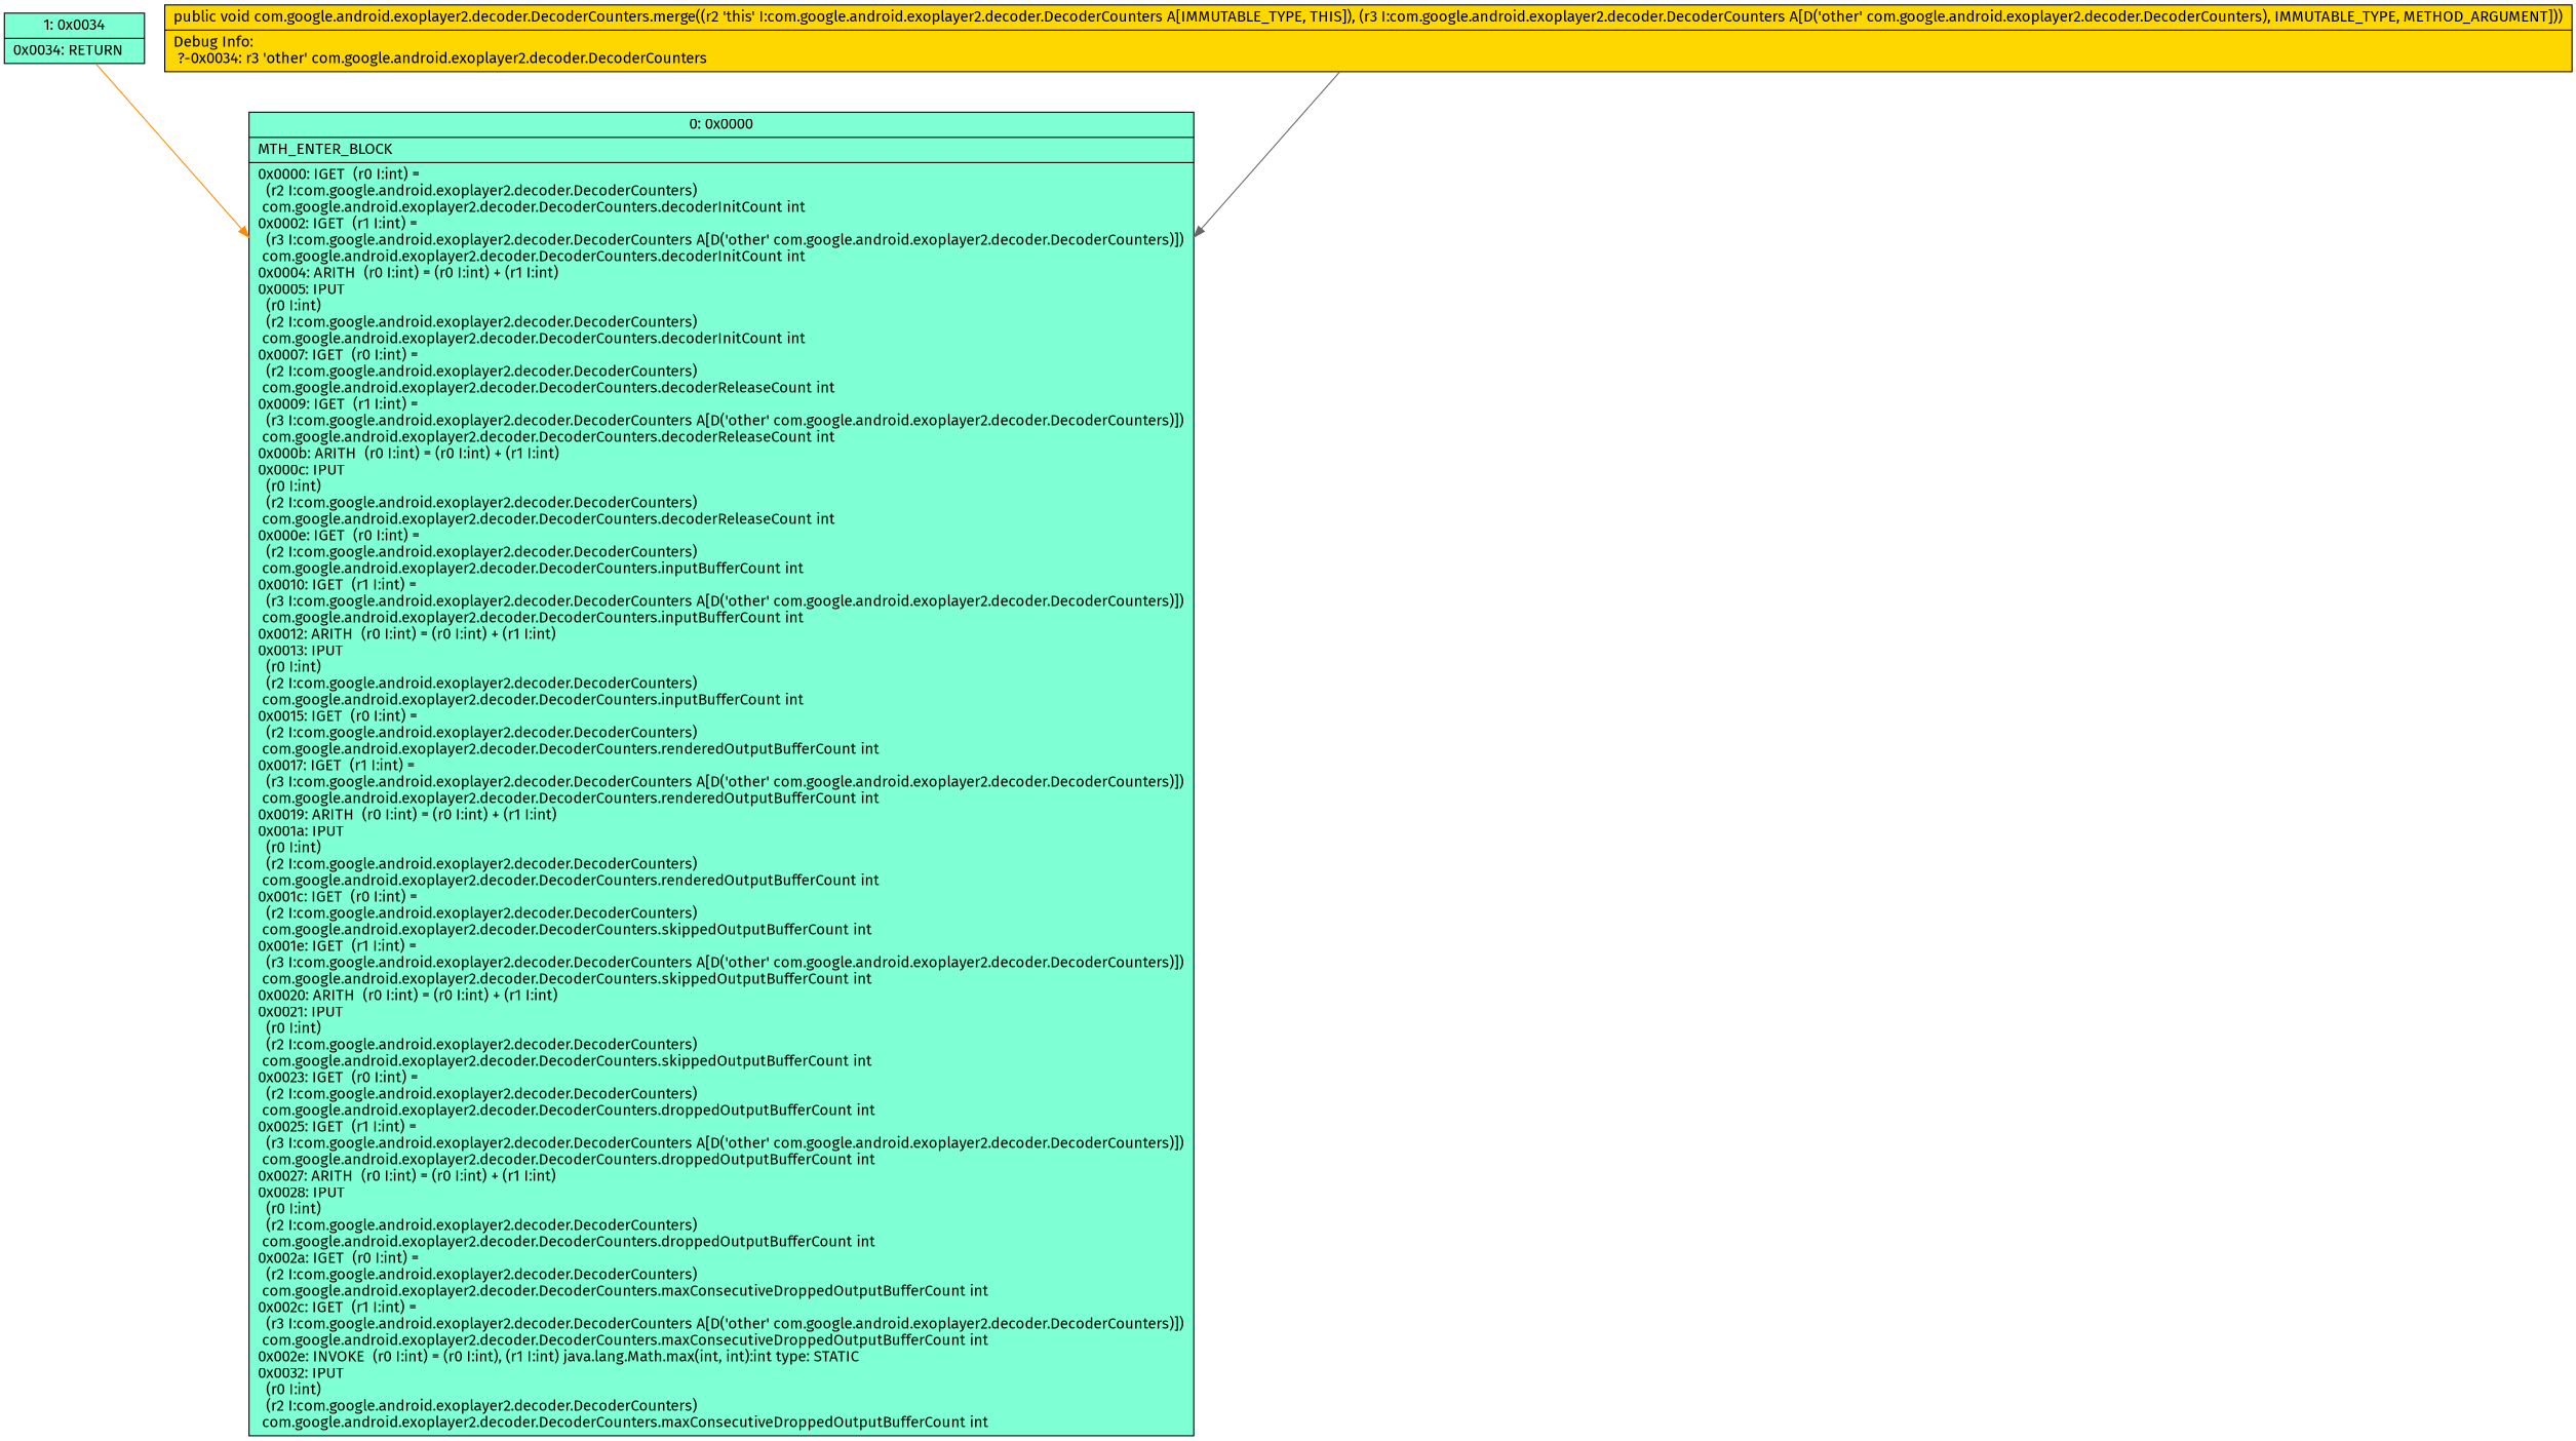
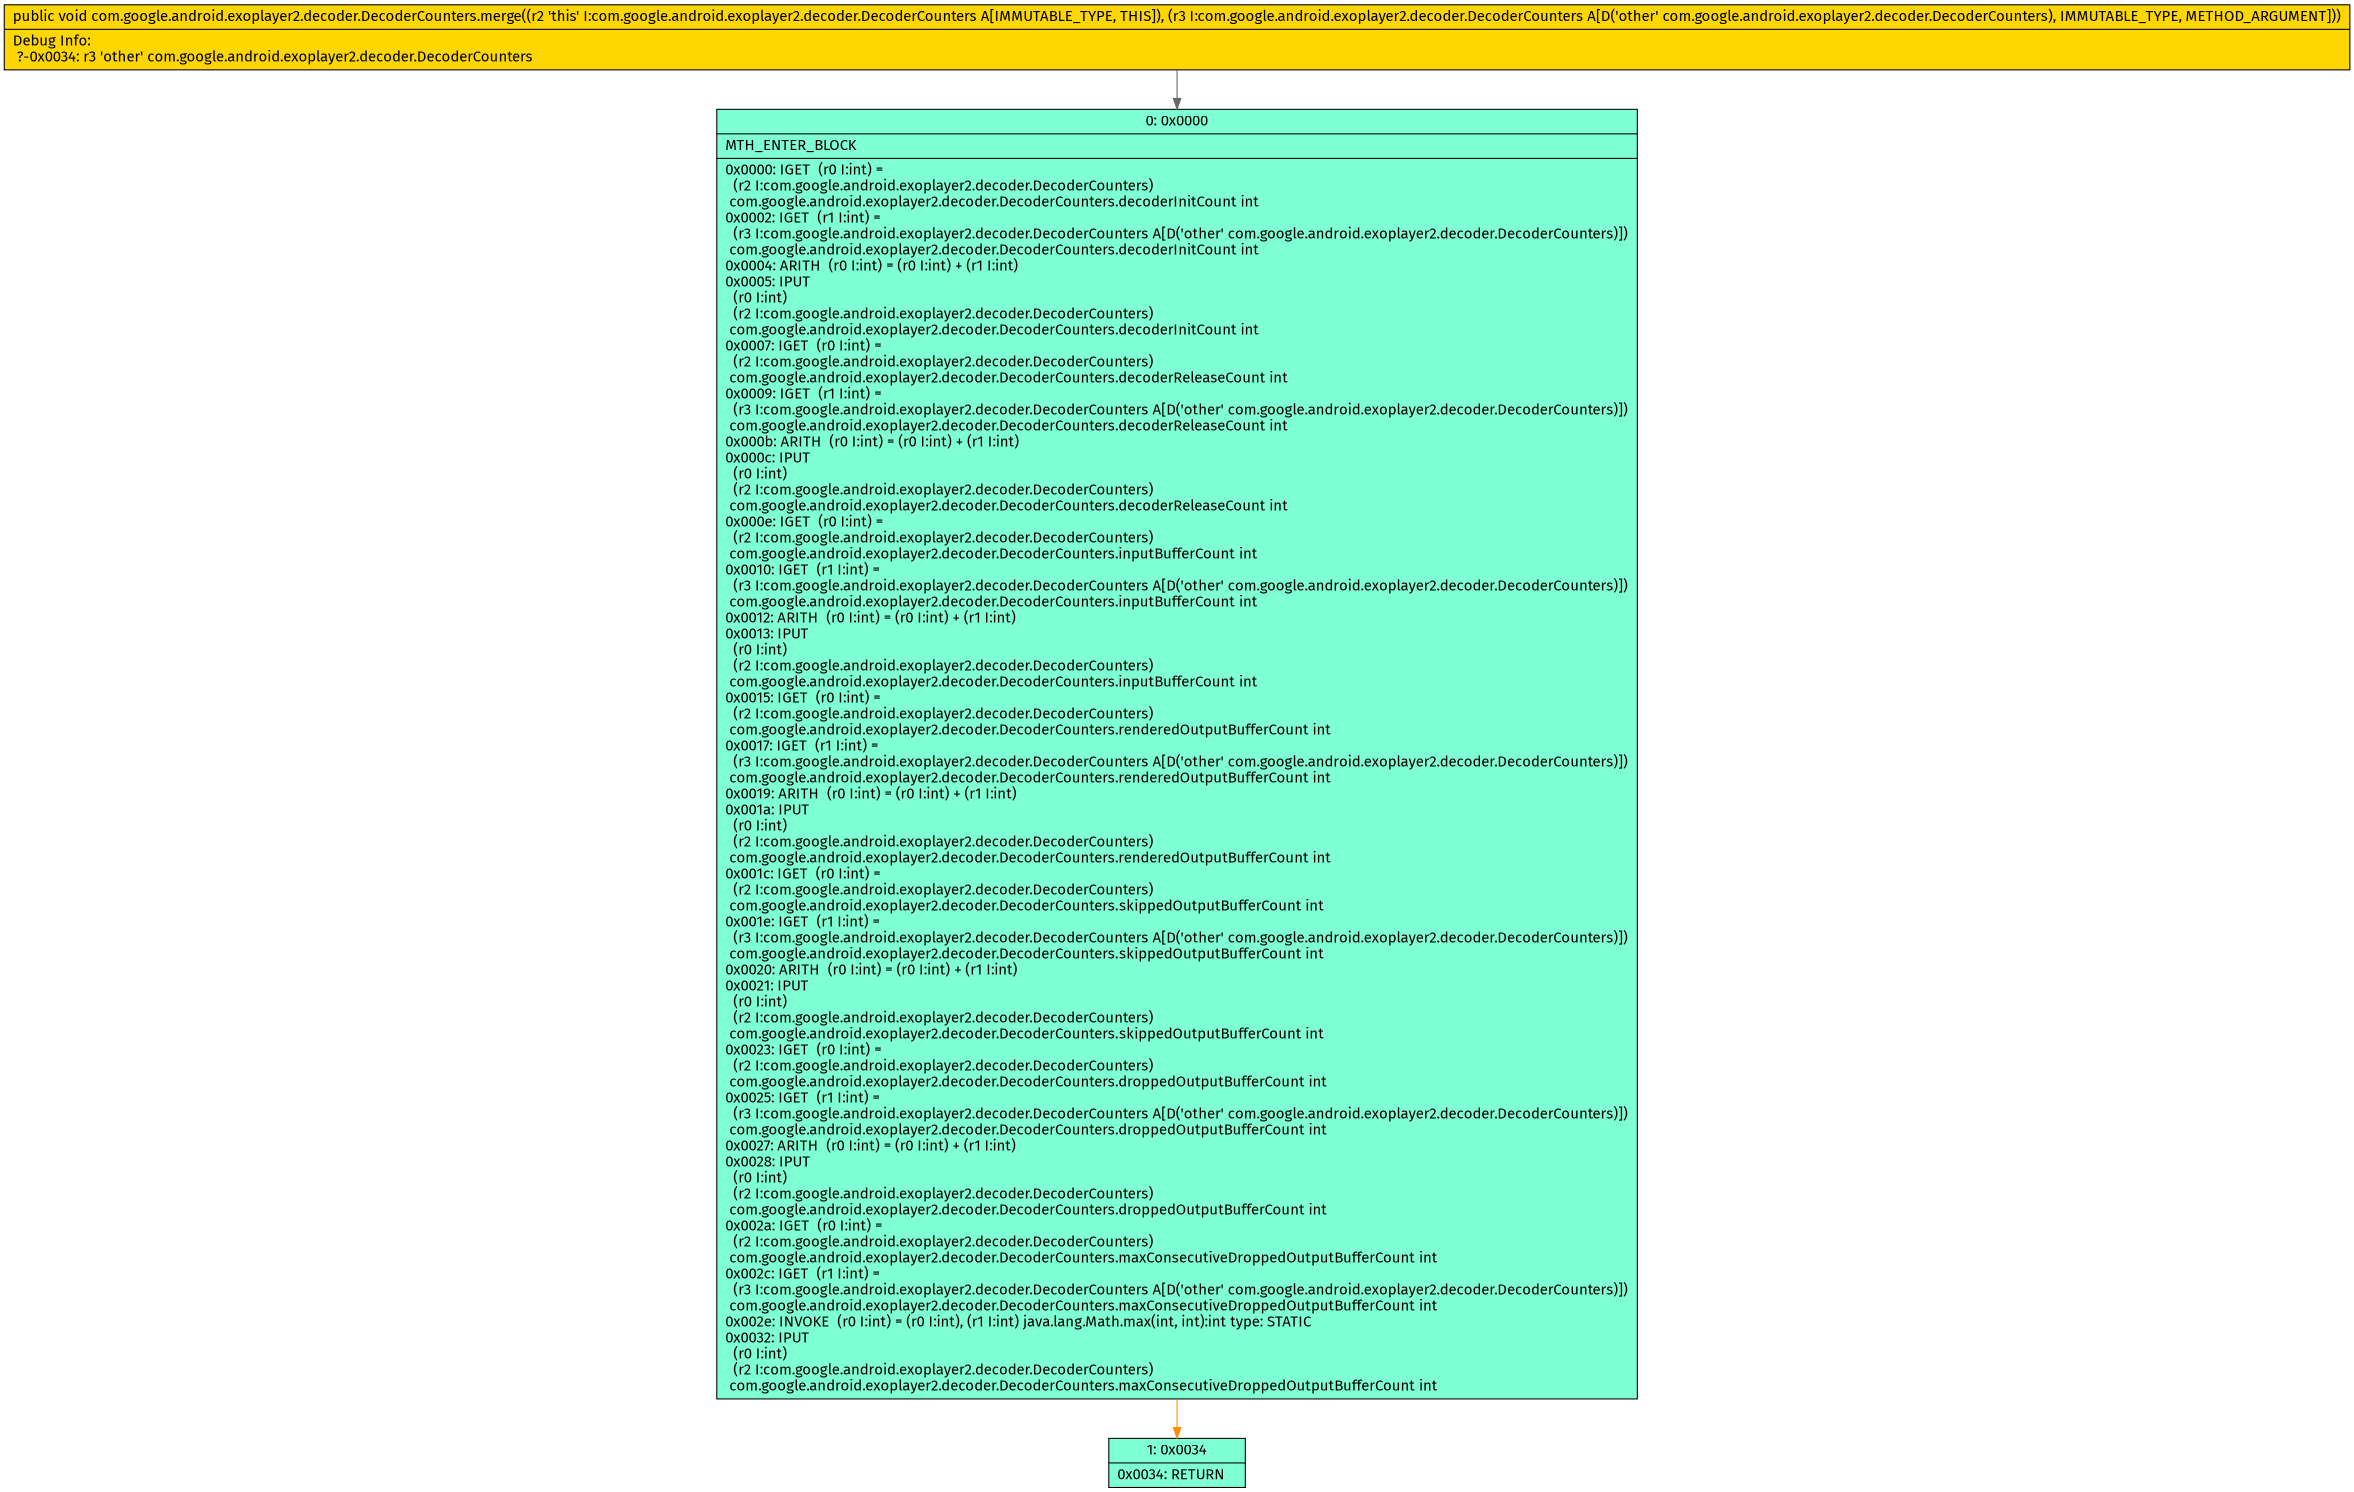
  digraph {
    fontname="Fira Sans"
    node [shape=record style=filled fillcolor=aquamarine fontname="Fira Sans"]
    edge [fontname="Fira Sans"]
    n1 [label="{0\:\ 0x0000|MTH_ENTER_BLOCK\l|0x0000: IGET  (r0 I:int) = \l  (r2 I:com.google.android.exoplayer2.decoder.DecoderCounters)\l com.google.android.exoplayer2.decoder.DecoderCounters.decoderInitCount int \l0x0002: IGET  (r1 I:int) = \l  (r3 I:com.google.android.exoplayer2.decoder.DecoderCounters A[D('other' com.google.android.exoplayer2.decoder.DecoderCounters)])\l com.google.android.exoplayer2.decoder.DecoderCounters.decoderInitCount int \l0x0004: ARITH  (r0 I:int) = (r0 I:int) + (r1 I:int) \l0x0005: IPUT  \l  (r0 I:int)\l  (r2 I:com.google.android.exoplayer2.decoder.DecoderCounters)\l com.google.android.exoplayer2.decoder.DecoderCounters.decoderInitCount int \l0x0007: IGET  (r0 I:int) = \l  (r2 I:com.google.android.exoplayer2.decoder.DecoderCounters)\l com.google.android.exoplayer2.decoder.DecoderCounters.decoderReleaseCount int \l0x0009: IGET  (r1 I:int) = \l  (r3 I:com.google.android.exoplayer2.decoder.DecoderCounters A[D('other' com.google.android.exoplayer2.decoder.DecoderCounters)])\l com.google.android.exoplayer2.decoder.DecoderCounters.decoderReleaseCount int \l0x000b: ARITH  (r0 I:int) = (r0 I:int) + (r1 I:int) \l0x000c: IPUT  \l  (r0 I:int)\l  (r2 I:com.google.android.exoplayer2.decoder.DecoderCounters)\l com.google.android.exoplayer2.decoder.DecoderCounters.decoderReleaseCount int \l0x000e: IGET  (r0 I:int) = \l  (r2 I:com.google.android.exoplayer2.decoder.DecoderCounters)\l com.google.android.exoplayer2.decoder.DecoderCounters.inputBufferCount int \l0x0010: IGET  (r1 I:int) = \l  (r3 I:com.google.android.exoplayer2.decoder.DecoderCounters A[D('other' com.google.android.exoplayer2.decoder.DecoderCounters)])\l com.google.android.exoplayer2.decoder.DecoderCounters.inputBufferCount int \l0x0012: ARITH  (r0 I:int) = (r0 I:int) + (r1 I:int) \l0x0013: IPUT  \l  (r0 I:int)\l  (r2 I:com.google.android.exoplayer2.decoder.DecoderCounters)\l com.google.android.exoplayer2.decoder.DecoderCounters.inputBufferCount int \l0x0015: IGET  (r0 I:int) = \l  (r2 I:com.google.android.exoplayer2.decoder.DecoderCounters)\l com.google.android.exoplayer2.decoder.DecoderCounters.renderedOutputBufferCount int \l0x0017: IGET  (r1 I:int) = \l  (r3 I:com.google.android.exoplayer2.decoder.DecoderCounters A[D('other' com.google.android.exoplayer2.decoder.DecoderCounters)])\l com.google.android.exoplayer2.decoder.DecoderCounters.renderedOutputBufferCount int \l0x0019: ARITH  (r0 I:int) = (r0 I:int) + (r1 I:int) \l0x001a: IPUT  \l  (r0 I:int)\l  (r2 I:com.google.android.exoplayer2.decoder.DecoderCounters)\l com.google.android.exoplayer2.decoder.DecoderCounters.renderedOutputBufferCount int \l0x001c: IGET  (r0 I:int) = \l  (r2 I:com.google.android.exoplayer2.decoder.DecoderCounters)\l com.google.android.exoplayer2.decoder.DecoderCounters.skippedOutputBufferCount int \l0x001e: IGET  (r1 I:int) = \l  (r3 I:com.google.android.exoplayer2.decoder.DecoderCounters A[D('other' com.google.android.exoplayer2.decoder.DecoderCounters)])\l com.google.android.exoplayer2.decoder.DecoderCounters.skippedOutputBufferCount int \l0x0020: ARITH  (r0 I:int) = (r0 I:int) + (r1 I:int) \l0x0021: IPUT  \l  (r0 I:int)\l  (r2 I:com.google.android.exoplayer2.decoder.DecoderCounters)\l com.google.android.exoplayer2.decoder.DecoderCounters.skippedOutputBufferCount int \l0x0023: IGET  (r0 I:int) = \l  (r2 I:com.google.android.exoplayer2.decoder.DecoderCounters)\l com.google.android.exoplayer2.decoder.DecoderCounters.droppedOutputBufferCount int \l0x0025: IGET  (r1 I:int) = \l  (r3 I:com.google.android.exoplayer2.decoder.DecoderCounters A[D('other' com.google.android.exoplayer2.decoder.DecoderCounters)])\l com.google.android.exoplayer2.decoder.DecoderCounters.droppedOutputBufferCount int \l0x0027: ARITH  (r0 I:int) = (r0 I:int) + (r1 I:int) \l0x0028: IPUT  \l  (r0 I:int)\l  (r2 I:com.google.android.exoplayer2.decoder.DecoderCounters)\l com.google.android.exoplayer2.decoder.DecoderCounters.droppedOutputBufferCount int \l0x002a: IGET  (r0 I:int) = \l  (r2 I:com.google.android.exoplayer2.decoder.DecoderCounters)\l com.google.android.exoplayer2.decoder.DecoderCounters.maxConsecutiveDroppedOutputBufferCount int \l0x002c: IGET  (r1 I:int) = \l  (r3 I:com.google.android.exoplayer2.decoder.DecoderCounters A[D('other' com.google.android.exoplayer2.decoder.DecoderCounters)])\l com.google.android.exoplayer2.decoder.DecoderCounters.maxConsecutiveDroppedOutputBufferCount int \l0x002e: INVOKE  (r0 I:int) = (r0 I:int), (r1 I:int) java.lang.Math.max(int, int):int type: STATIC \l0x0032: IPUT  \l  (r0 I:int)\l  (r2 I:com.google.android.exoplayer2.decoder.DecoderCounters)\l com.google.android.exoplayer2.decoder.DecoderCounters.maxConsecutiveDroppedOutputBufferCount int \l}"]
    n2 [label="{1\:\ 0x0034|0x0034: RETURN   \l}"]
    n3 [label="{public void com.google.android.exoplayer2.decoder.DecoderCounters.merge((r2 'this' I:com.google.android.exoplayer2.decoder.DecoderCounters A[IMMUTABLE_TYPE, THIS]), (r3 I:com.google.android.exoplayer2.decoder.DecoderCounters A[D('other' com.google.android.exoplayer2.decoder.DecoderCounters), IMMUTABLE_TYPE, METHOD_ARGUMENT]))  | Debug Info:\l  ?\-0x0034: r3 'other' com.google.android.exoplayer2.decoder.DecoderCounters\l}" fillcolor=gold]
-   n2 -> n1 [color=darkorange]
+   n1 -> n2 [color=darkorange]
    n3 -> n1 [color=gray40]
  }
